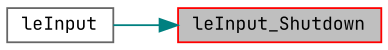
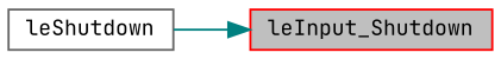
  digraph {
    rankdir=RL
    fontname="JetBrains Mono"
    node [fontname="JetBrains Mono" fontsize=10 shape=record style=filled]
    n1 [color=red fillcolor=grey75 fontcolor=black height=0.2 label=leInput_Shutdown width=0.4]
-   n2 [color=gray40 fillcolor=white height=0.2 label=leInput width=0.4]
+   n2 [color=gray40 fillcolor=white height=0.2 label=leShutdown width=0.4]
    n1 -> n2 [color=teal dir=back fontname="JetBrains Mono" fontsize=10 labelfontname=Helvetica labelfontsize=10 style=solid]
  }
